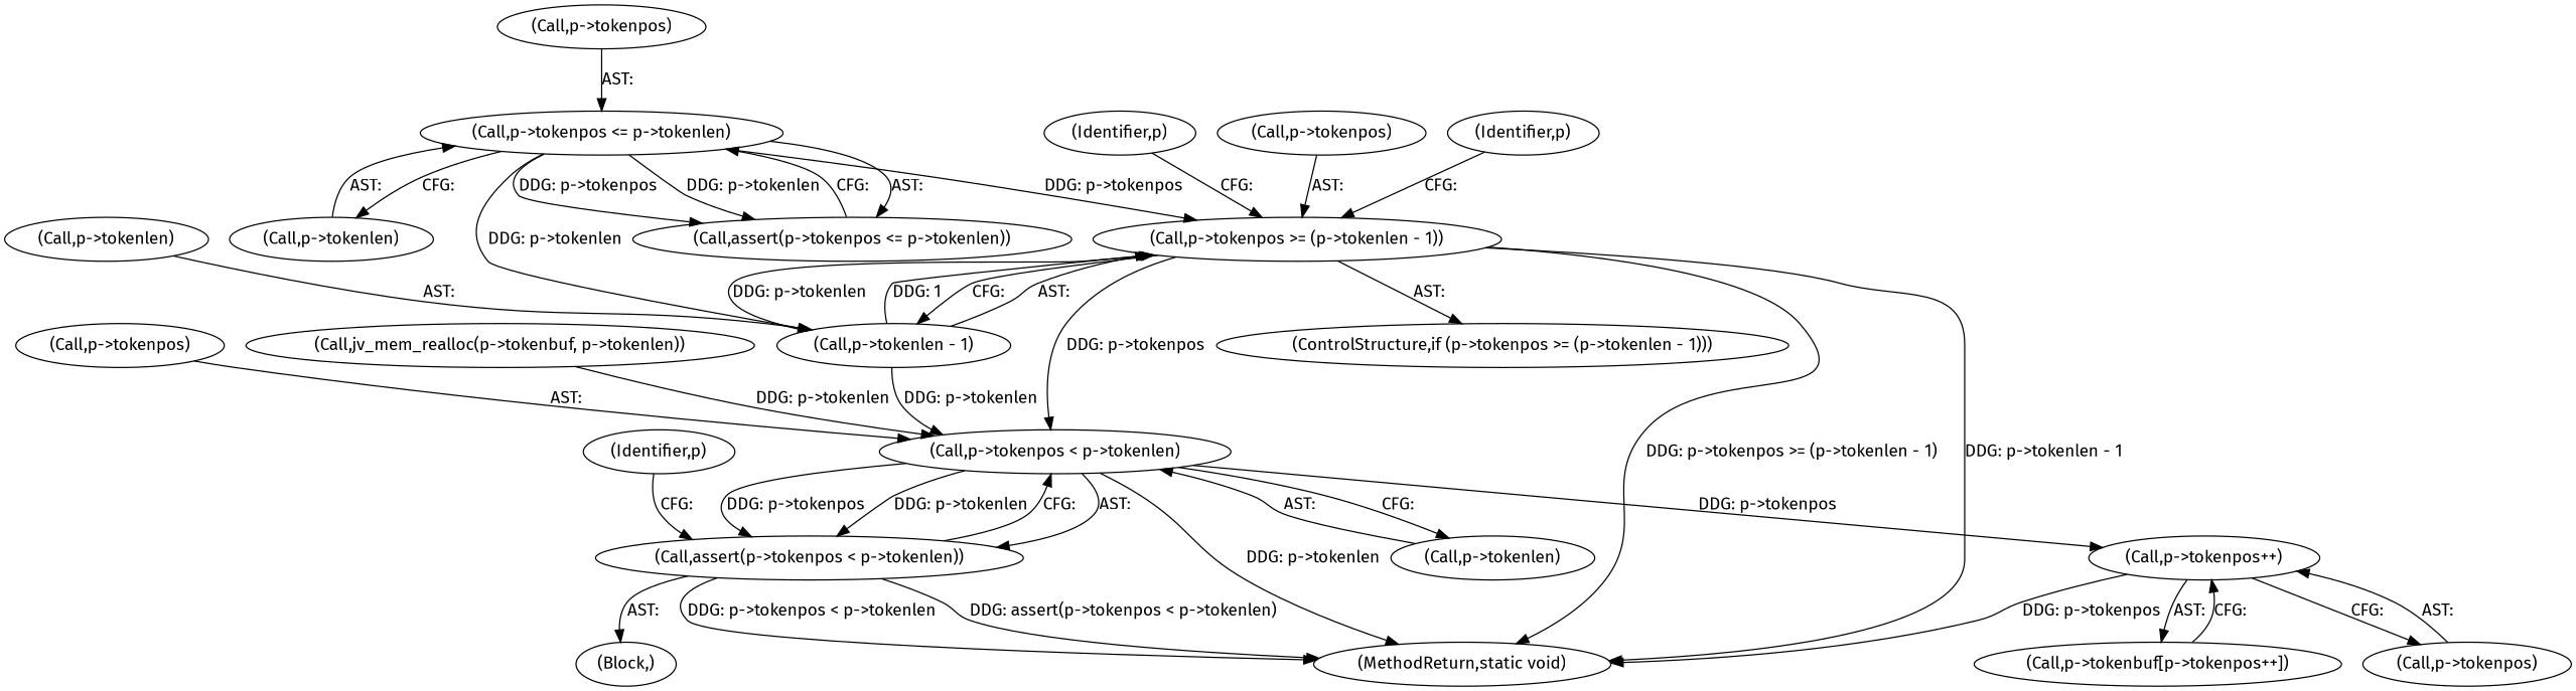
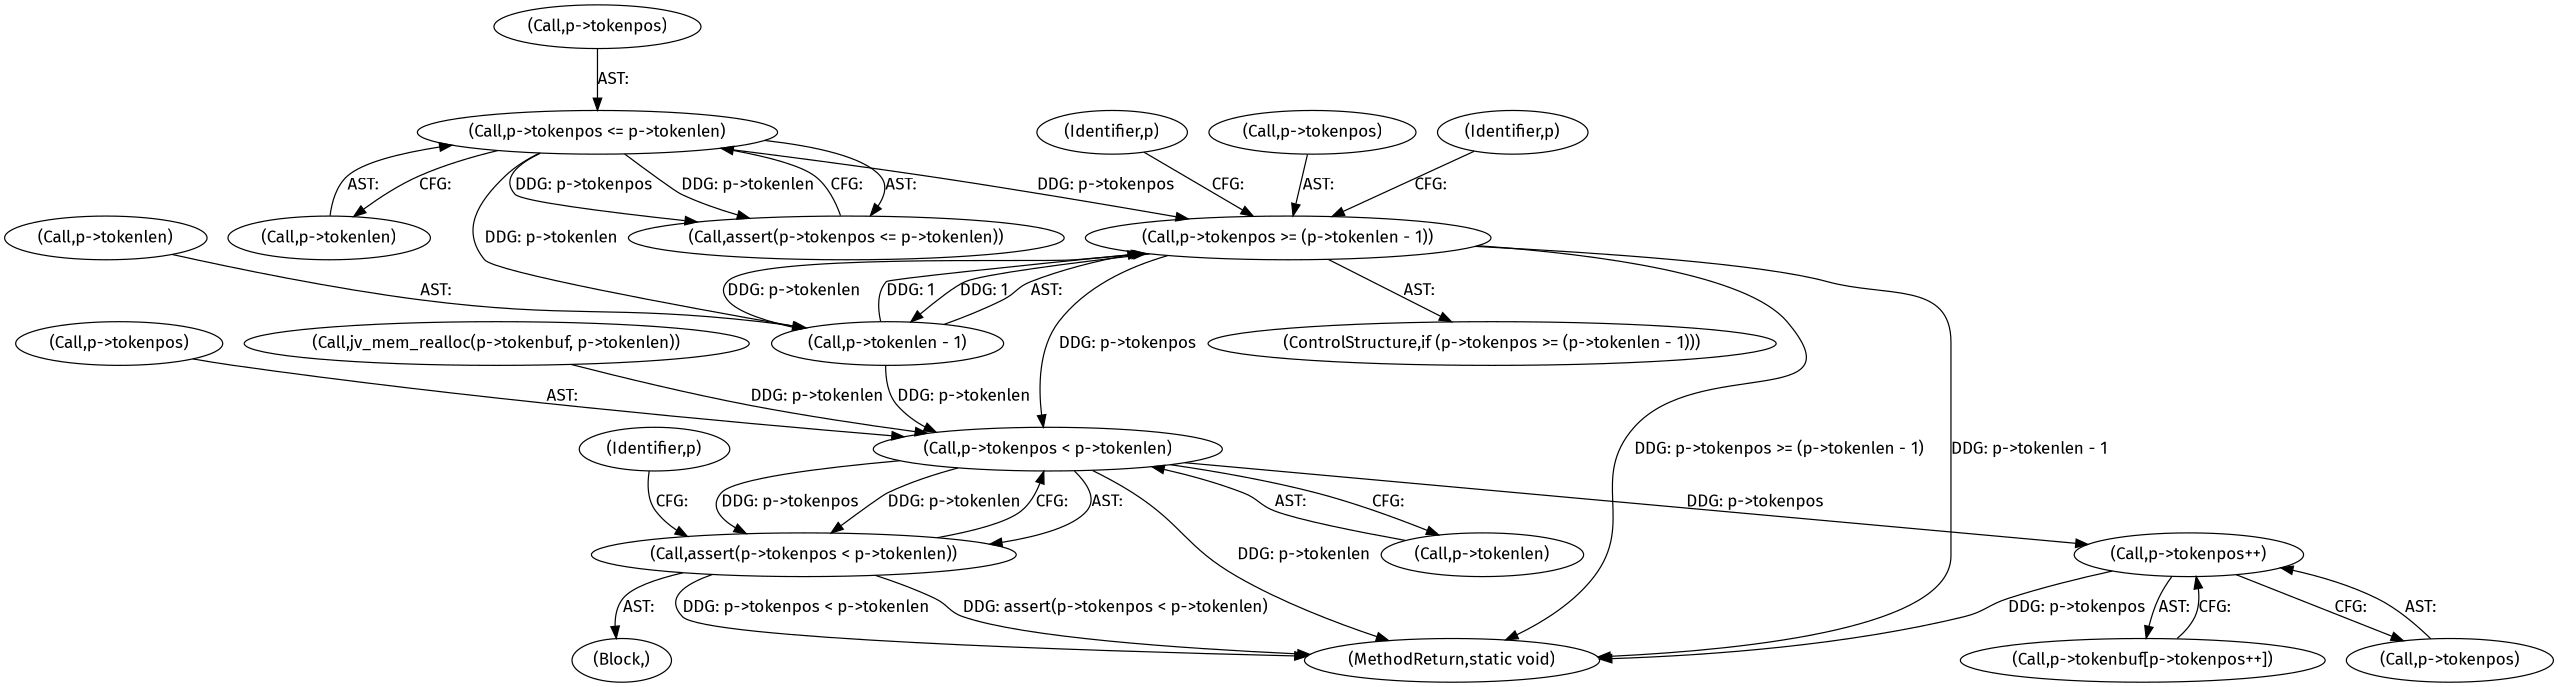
  digraph {
    fontname="Fira Sans"
    node [fontname="Fira Sans"]
    edge [fontname="Fira Sans"]
    n1 [label="(Call,p->tokenpos >= (p->tokenlen - 1))"]
    n2 [label="(Call,p->tokenlen - 1)"]
    n3 [label="(Call,p->tokenpos < p->tokenlen)"]
    n4 [label="(ControlStructure,if (p->tokenpos >= (p->tokenlen - 1)))"]
    n5 [label="(MethodReturn,static void)"]
    n6 [label="(Call,assert(p->tokenpos < p->tokenlen))"]
    n7 [label="(Call,p->tokenpos++)"]
    n8 [label="(Call,p->tokenlen)"]
    n9 [label="(Call,p->tokenpos <= p->tokenlen)"]
    n10 [label="(Call,p->tokenlen)"]
    n11 [label="(Call,assert(p->tokenpos <= p->tokenlen))"]
    n12 [label="(Block,)"]
    n13 [label="(Call,p->tokenbuf[p->tokenpos++])"]
    n14 [label="(Call,p->tokenpos)"]
    n15 [label="(Call,p->tokenpos)"]
    n16 [label="(Call,p->tokenpos)"]
    n17 [label="(Identifier,p)"]
    n18 [label="(Call,p->tokenlen)"]
    n19 [label="(Identifier,p)"]
    n20 [label="(Call,p->tokenpos)"]
    n21 [label="(Call,jv_mem_realloc(p->tokenbuf, p->tokenlen))"]
    n22 [label="(Identifier,p)"]
-   n1 -> n2 [label="CFG: "]
+   n1 -> n2 [label="DDG: 1"]
    n1 -> n3 [label="DDG: p->tokenpos"]
    n1 -> n4 [label="AST: "]
    n1 -> n5 [label="DDG: p->tokenlen - 1"]
    n1 -> n5 [label="DDG: p->tokenpos >= (p->tokenlen - 1)"]
    n2 -> n1 [label="AST: "]
    n2 -> n1 [label="DDG: p->tokenlen"]
    n2 -> n1 [label="DDG: 1"]
    n2 -> n3 [label="DDG: p->tokenlen"]
    n3 -> n5 [label="DDG: p->tokenlen"]
    n3 -> n6 [label="AST: "]
    n3 -> n6 [label="DDG: p->tokenpos"]
    n3 -> n6 [label="DDG: p->tokenlen"]
    n3 -> n7 [label="DDG: p->tokenpos"]
    n3 -> n8 [label="CFG: "]
    n6 -> n3 [label="CFG: "]
    n6 -> n5 [label="DDG: assert(p->tokenpos < p->tokenlen)"]
    n6 -> n5 [label="DDG: p->tokenpos < p->tokenlen"]
    n6 -> n12 [label="AST: "]
    n7 -> n5 [label="DDG: p->tokenpos"]
    n7 -> n13 [label="AST: "]
    n7 -> n14 [label="CFG: "]
    n8 -> n3 [label="AST: "]
    n9 -> n1 [label="DDG: p->tokenpos"]
    n9 -> n2 [label="DDG: p->tokenlen"]
    n9 -> n10 [label="CFG: "]
    n9 -> n11 [label="AST: "]
    n9 -> n11 [label="DDG: p->tokenpos"]
    n9 -> n11 [label="DDG: p->tokenlen"]
    n10 -> n9 [label="AST: "]
    n11 -> n9 [label="CFG: "]
    n13 -> n7 [label="CFG: "]
    n14 -> n7 [label="AST: "]
    n15 -> n9 [label="AST: "]
    n16 -> n1 [label="AST: "]
    n17 -> n1 [label="CFG: "]
    n18 -> n2 [label="AST: "]
    n19 -> n1 [label="CFG: "]
    n20 -> n3 [label="AST: "]
    n21 -> n3 [label="DDG: p->tokenlen"]
    n22 -> n6 [label="CFG: "]
  }
